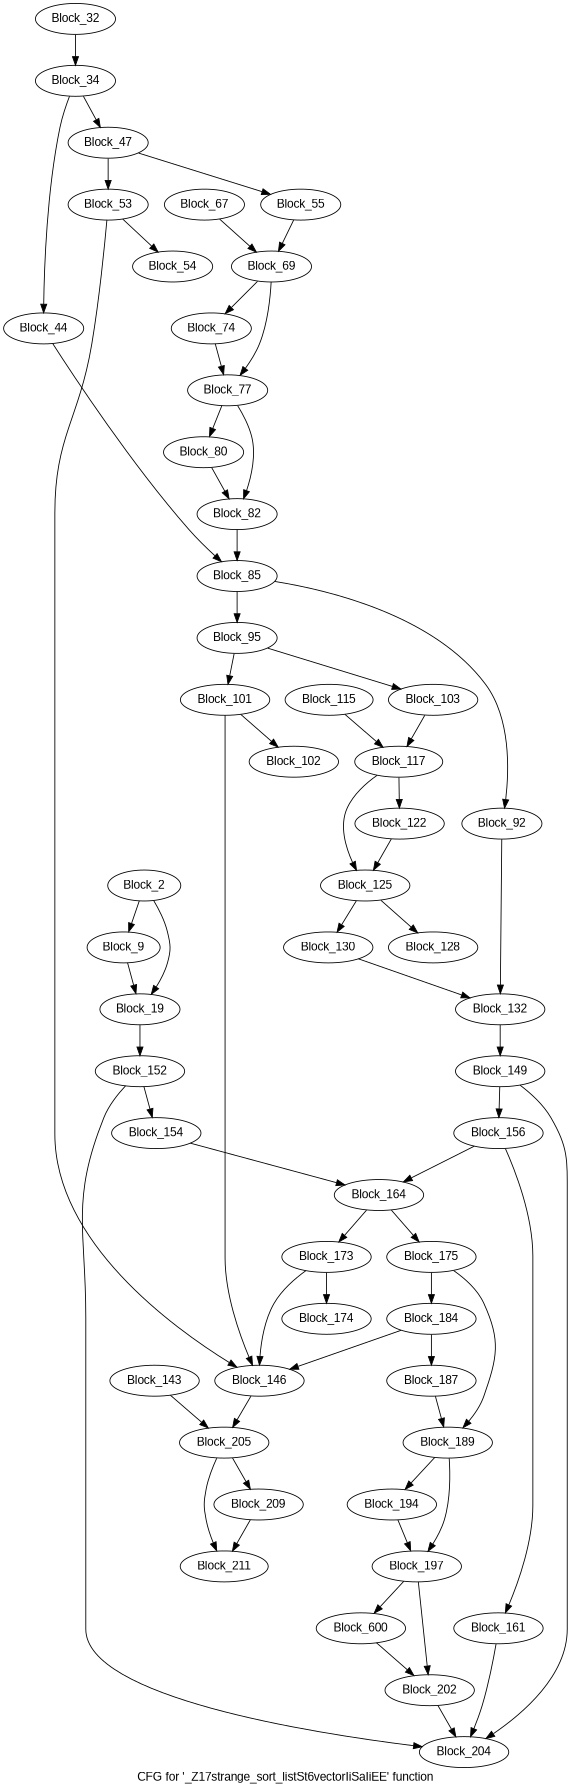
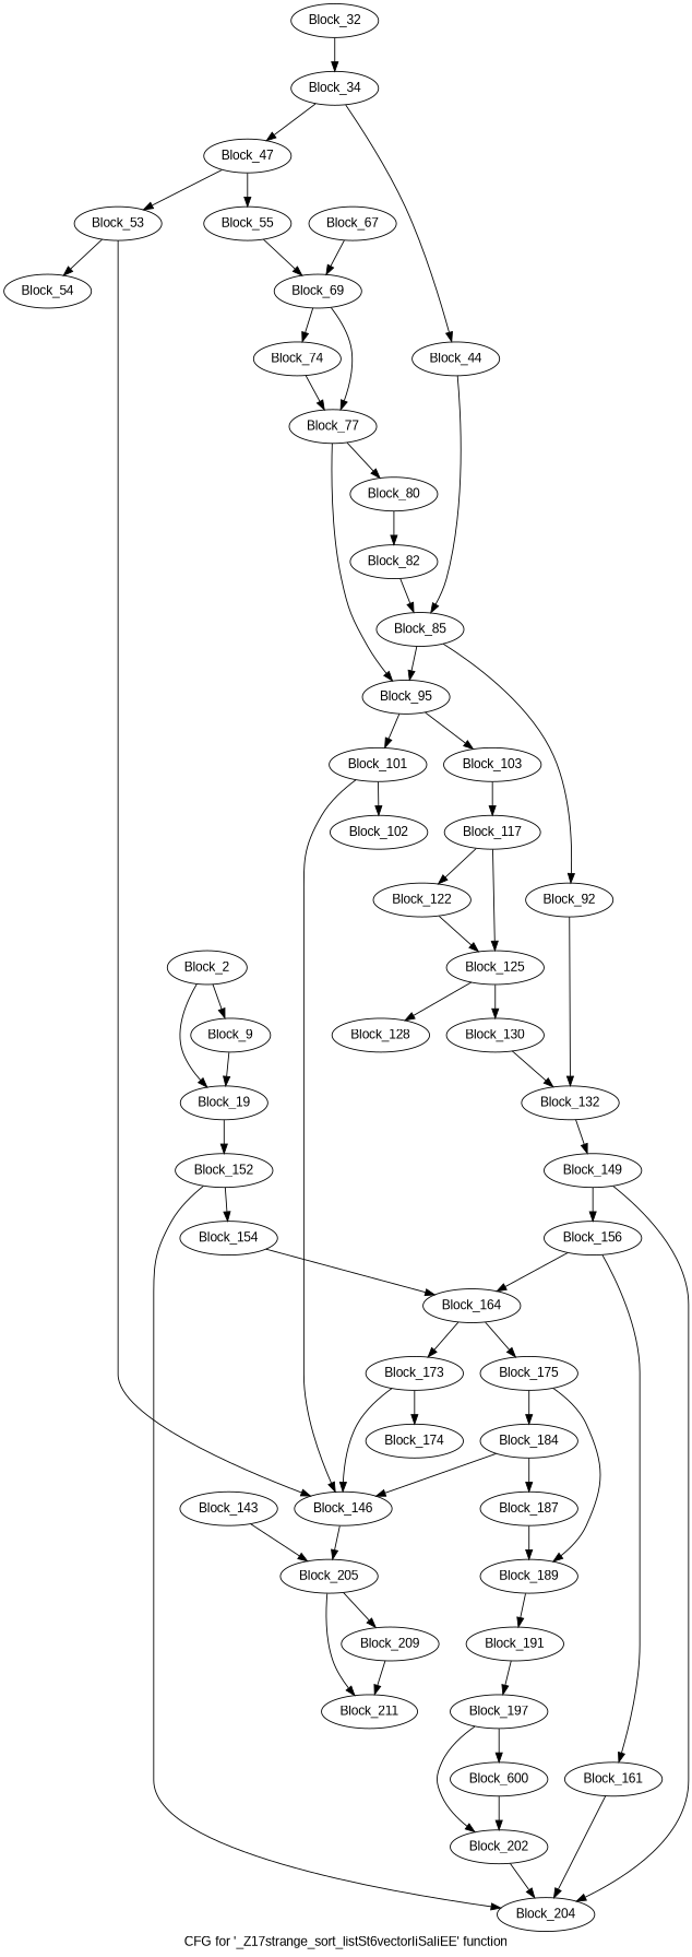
  digraph {
    fontname="Liberation Sans"
    label="CFG for '_Z17strange_sort_listSt6vectorIiSaIiEE' function"
    node [fontname="Liberation Sans"]
    edge [fontname="Liberation Sans"]
    n1 [label=Block_2]
    n2 [label=Block_19]
    n3 [label=Block_9]
    n4 [label=Block_152]
    n5 [label=Block_32]
    n6 [label=Block_34]
    n7 [label=Block_204]
    n8 [label=Block_154]
    n9 [label=Block_47]
    n10 [label=Block_44]
    n11 [label=Block_164]
    n12 [label=Block_53]
    n13 [label=Block_55]
    n14 [label=Block_85]
    n15 [label=Block_54]
    n16 [label=Block_146]
    n17 [label=Block_69]
    n18 [label=Block_95]
    n19 [label=Block_92]
    n20 [label=Block_101]
    n21 [label=Block_103]
    n22 [label=Block_132]
    n23 [label=Block_205]
    n24 [label=Block_74]
    n25 [label=Block_77]
    n26 [label=Block_211]
    n27 [label=Block_209]
    n28 [label=Block_82]
    n29 [label=Block_80]
    n30 [label=Block_67]
    n31 [label=Block_143]
    n32 [label=Block_102]
    n33 [label=Block_117]
    n34 [label=Block_149]
    n35 [label=Block_156]
    n36 [label=Block_122]
    n37 [label=Block_125]
    n38 [label=Block_130]
    n39 [label=Block_128]
-   n40 [label=Block_115]
    n41 [label=Block_161]
    n42 [label=Block_173]
    n43 [label=Block_175]
    n44 [label=Block_174]
    n45 [label=Block_189]
    n46 [label=Block_184]
-   n47 [label=Block_194]
+   n47 [label=Block_191]
    n48 [label=Block_197]
    n49 [label=Block_187]
    n50 [label=Block_202]
    n51 [label=Block_600]
    n1 -> n2 [tailport=s0]
    n1 -> n3 [tailport=s1]
    n2 -> n4 [tailport=s1]
    n3 -> n2
    n4 -> n7 [tailport=s1]
    n4 -> n8 [tailport=s0]
    n5 -> n6
    n6 -> n9 [tailport=s0]
    n6 -> n10 [tailport=s1]
    n8 -> n11
    n9 -> n12 [tailport=s0]
    n9 -> n13 [tailport=s1]
    n10 -> n14
    n11 -> n42 [tailport=s0]
    n11 -> n43 [tailport=s1]
    n12 -> n15
    n12 -> n16
    n13 -> n17 [tailport=s0]
    n14 -> n18 [tailport=s0]
    n14 -> n19 [tailport=s1]
    n16 -> n23
    n17 -> n24 [tailport=s0]
    n17 -> n25 [tailport=s1]
    n18 -> n20 [tailport=s0]
    n18 -> n21 [tailport=s1]
    n19 -> n22
    n20 -> n16
    n20 -> n32
    n21 -> n33 [tailport=s0]
    n22 -> n34 [tailport=s1]
    n23 -> n26 [tailport=s0]
    n23 -> n27 [tailport=s1]
    n24 -> n25
-   n25 -> n28 [tailport=s0]
+   n25 -> n18 [tailport=s0]
    n25 -> n29 [tailport=s1]
    n27 -> n26
    n28 -> n14
    n29 -> n28
    n30 -> n17
    n31 -> n23
    n33 -> n36 [tailport=s0]
    n33 -> n37 [tailport=s1]
    n34 -> n7 [tailport=s1]
    n34 -> n35 [tailport=s0]
    n35 -> n11 [tailport=s0]
    n35 -> n41 [tailport=s1]
    n36 -> n37
    n37 -> n38 [tailport=s0]
    n37 -> n39 [tailport=s1]
    n38 -> n22
-   n40 -> n33
    n41 -> n7
    n42 -> n16
    n42 -> n44
    n43 -> n45 [tailport=s0]
    n43 -> n46 [tailport=s1]
    n45 -> n47 [tailport=s0]
-   n45 -> n48 [tailport=s1]
    n46 -> n16
    n46 -> n49
    n47 -> n48
    n48 -> n50 [tailport=s0]
    n48 -> n51 [tailport=s1]
    n49 -> n45
    n50 -> n7
    n51 -> n50
  }
